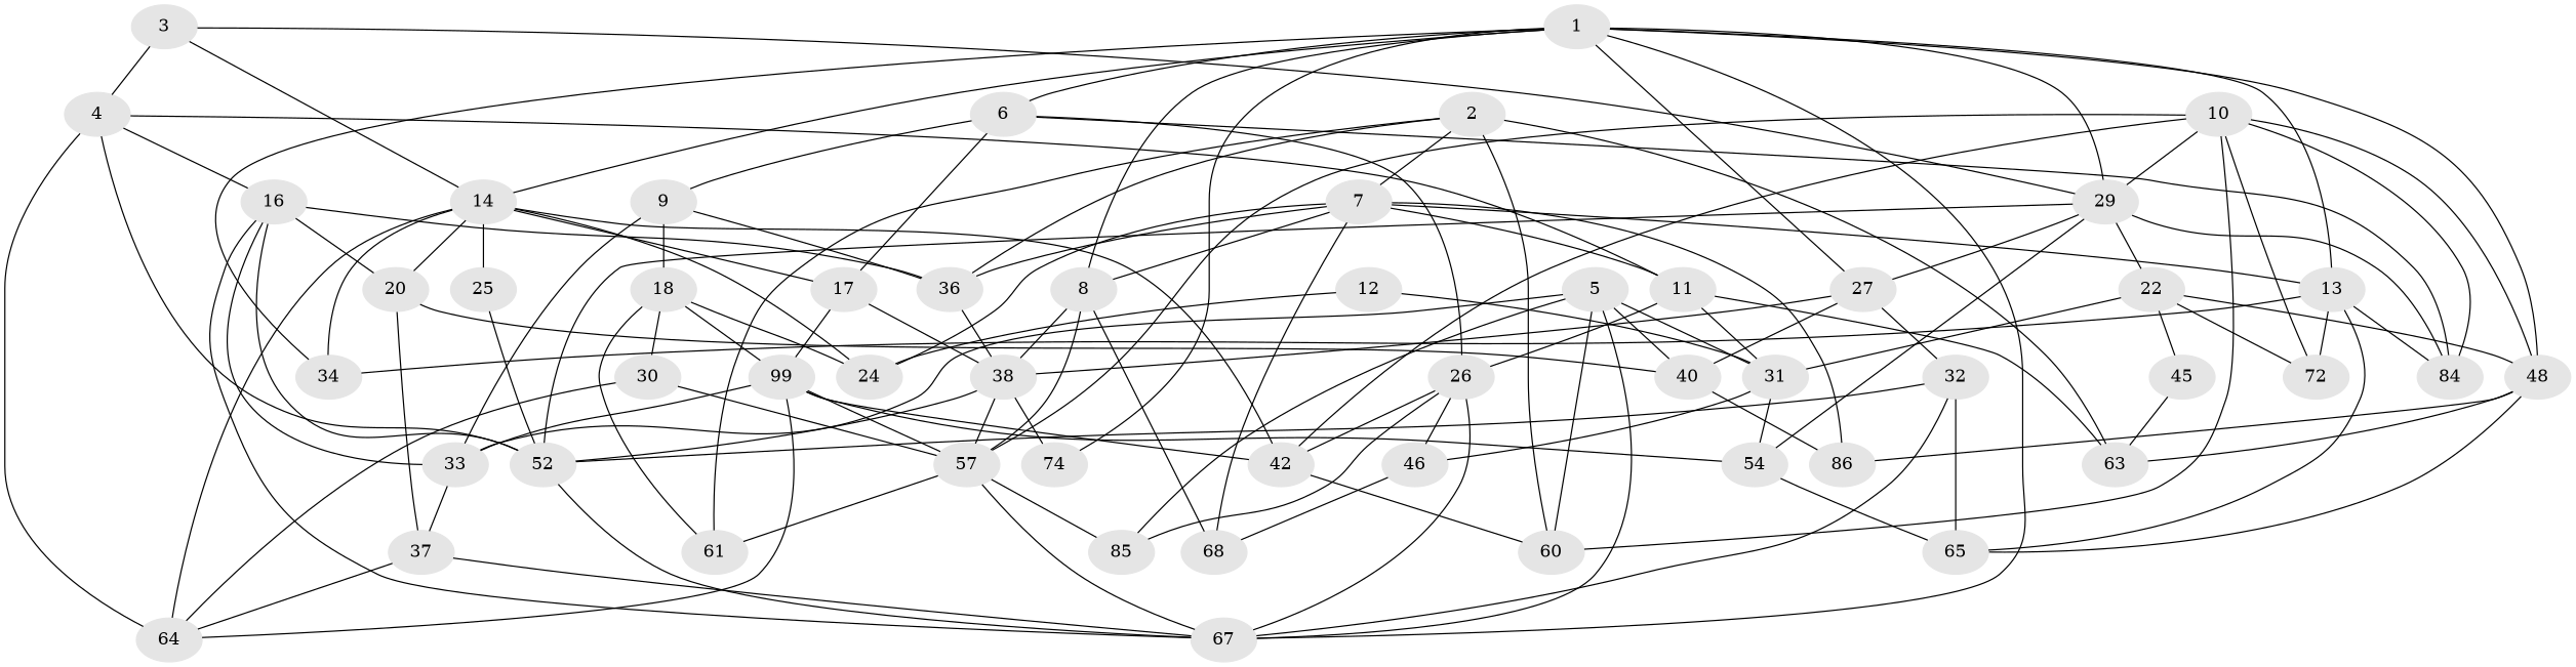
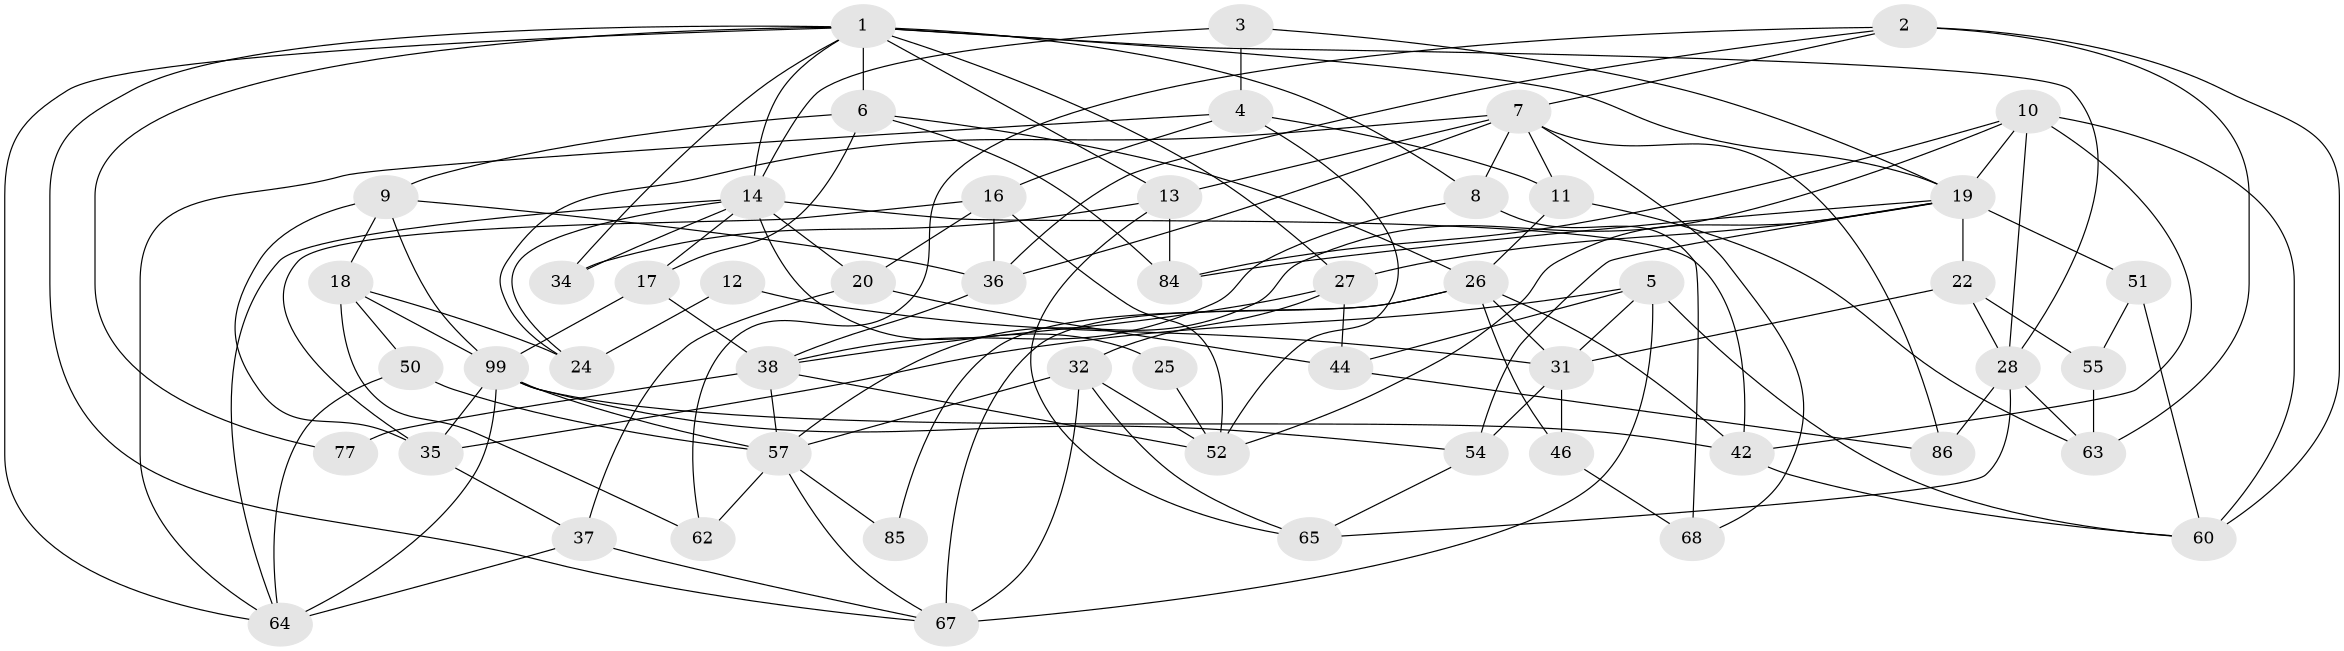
  graph {
    node [color=gray90 style=filled]
    1 [super="+21"]
    6 [super="+15"]
    8 [super="+23"]
    13 [super="+28"]
    14 [super="+56"]
-   19 [super="+45" label=29]
+   19 [super="+45"]
    27 [super="+47"]
    34
-   48 [super="+80"]
+   48 [super="+80" label=28]
    64 [super="+83"]
    67 [super="+71"]
-   74
+   74 [label=77]
    9 [super="+70"]
    17 [super="+40"]
    26 [super="+35"]
    84
    68
    38 [super="+66"]
    57 [super="+75"]
-   72
    65
    24 [super="+73"]
    42 [super="+69"]
    20
    25
    52
    22 [super="+39"]
+   51
    54
-   44 [label=40]
+   44
    32 [super="+53"]
    63 [super="+76"]
    86
    2 [super="+77"]
    7 [super="+43"]
    36
    60
-   61
+   61 [label=62]
    11 [super="+30"]
    4 [super="+49"]
    16 [super="+81"]
    3
-   33 [super="+78"]
+   33 [super="+78" label=35]
    5 [super="+62"]
    31 [super="+58"]
    85
    46
    37 [super="+41"]
    18
    n50 [label=99 super="+59"]
-   50 [label=30]
+   50
    10 [super="+79"]
    12
-   55 [label=45]
+   55
    1 -- 6
    1 -- 8
    1 -- 13
    1 -- 14
    1 -- 19
    1 -- 27
    1 -- 34
    1 -- 48
+   1 -- 64
    1 -- 67
    1 -- 74
    6 -- 9
    6 -- 17
    6 -- 26
    6 -- 84
    8 -- 68
    8 -- 38
-   8 -- 57
+   32 -- 57
    13 -- 34
    13 -- 84
-   13 -- 72
    13 -- 65
    14 -- 34
    14 -- 64
    14 -- 17
    14 -- 24
    14 -- 42
    14 -- 20
    14 -- 25
    19 -- 27
    19 -- 84
    19 -- 52
    19 -- 22
+   19 -- 51
    19 -- 54
    27 -- 38
    27 -- 44
    27 -- 32
    48 -- 65
    48 -- 63
    48 -- 86
    9 -- 36
    9 -- 33
    9 -- 18
+   9 -- n50
    17 -- 38
    17 -- n50
    26 -- 67
    26 -- 42
-   11 -- 31
+   26 -- 31
    26 -- 85
    26 -- 46
    38 -- 74
    38 -- 57
    38 -- 52
    57 -- 67
    57 -- 61
    57 -- 85
    42 -- 60
    20 -- 44
    20 -- 37
    25 -- 52
-   52 -- 67
    22 -- 48
-   22 -- 72
    22 -- 31
    22 -- 55
+   51 -- 60
+   51 -- 55
    54 -- 65
    44 -- 86
    32 -- 67
    32 -- 65
    32 -- 52
    2 -- 63 [weight=2]
    2 -- 7
    2 -- 36
    2 -- 60
    2 -- 61
    7 -- 8
    7 -- 13
    7 -- 68
    7 -- 24
    7 -- 86
    7 -- 36
    7 -- 11
    36 -- 38
    11 -- 26
    11 -- 63
    4 -- 64
    4 -- 52
    4 -- 11
    4 -- 16
-   16 -- 67
    16 -- 20
    16 -- 52
    16 -- 36
    16 -- 33
    3 -- 14
    3 -- 19
    3 -- 4
    33 -- 37
    5 -- 67
    5 -- 44
    5 -- 60
    5 -- 33
    5 -- 31
-   5 -- 85
    31 -- 54 [weight=2]
    31 -- 46
    46 -- 68
    37 -- 64
    37 -- 67
    18 -- 24 [weight=2]
    18 -- 61
    18 -- n50
    18 -- 50
    n50 -- 64
    n50 -- 57
    n50 -- 42
    n50 -- 54
    n50 -- 33
    50 -- 64 [weight=2]
    50 -- 57
    10 -- 19
    10 -- 48
    10 -- 84
    10 -- 57
-   10 -- 72
    10 -- 42
    10 -- 60
    12 -- 24 [weight=2]
    12 -- 31
    55 -- 63
  }
